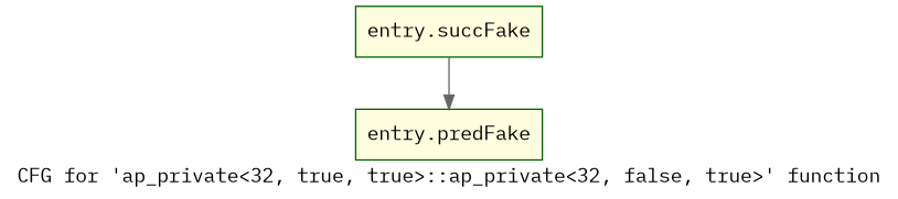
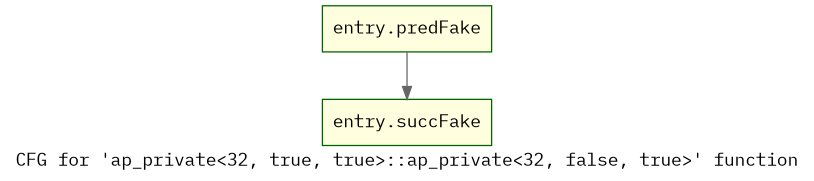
  digraph {
    label="CFG for 'ap_private\<32, true, true\>::ap_private\<32, false, true\>' function"
    fontname="IBM Plex Mono"
    node [shape=record style=filled fillcolor=lightyellow color=darkgreen fontname="IBM Plex Mono"]
    n1 [label="{entry.predFake}"]
    n2 [filename="/home/omerfaruk/tools/Xilinx/Vitis_HLS/2023.2/include/etc/ap_private.h" label="{entry.succFake}" linenumber=1700]
-   n2 -> n1 [execusionnum=3 filename="/home/omerfaruk/tools/Xilinx/Vitis_HLS/2023.2/include/etc/ap_private.h" color=gray40 fontname="IBM Plex Mono"]
+   n1 -> n2 [execusionnum=3 filename="/home/omerfaruk/tools/Xilinx/Vitis_HLS/2023.2/include/etc/ap_private.h" color=gray40 fontname="IBM Plex Mono"]
  }
